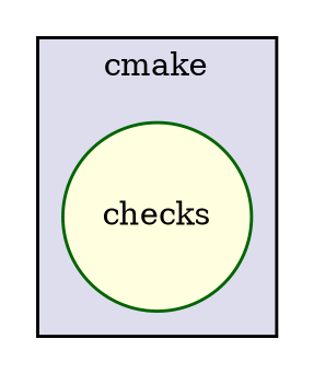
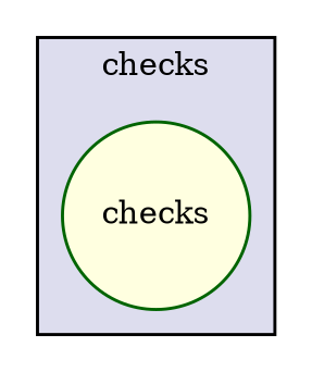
  digraph {
    compound=true
    fontname="DejaVu Serif"
    n1 [fillcolor=lightyellow fontname="DejaVu Serif" fontsize=10 label=checks pencolor=black shape=circle style=filled color=darkgreen]
    subgraph cluster_1 {
      bgcolor="#ddddee"
      fontsize=10
-     label=cmake
+     label=checks
      pencolor=black
      n1
    }
  }
